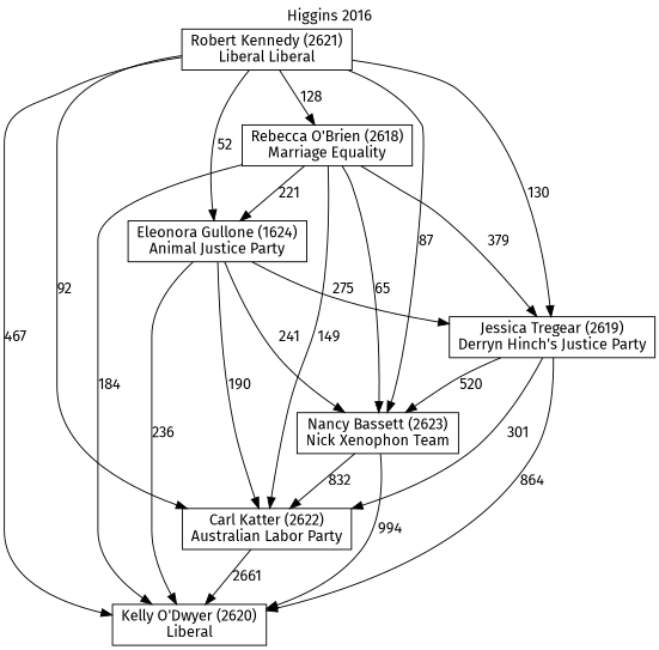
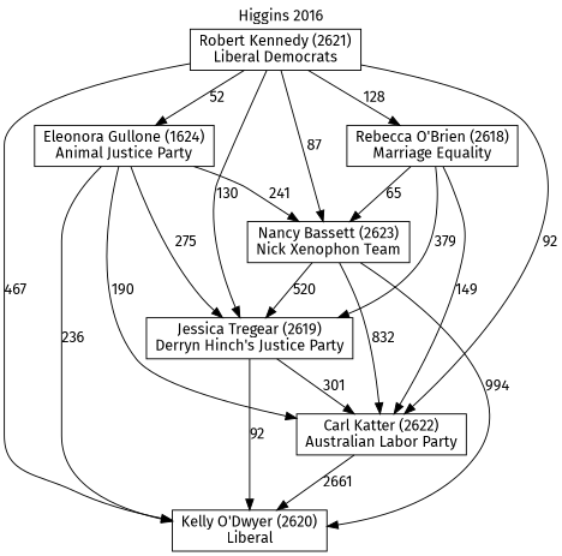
  digraph {
    fontname="Fira Sans"
    label="Higgins 2016"
    labelloc=t
    mclimit=10
    node [fontname="Fira Sans" shape=box]
    edge [fontname="Fira Sans"]
    n1 [label="Kelly O'Dwyer (2620)\nLiberal"]
    n2 [label="Carl Katter (2622)\nAustralian Labor Party"]
    n3 [label="Nancy Bassett (2623)\nNick Xenophon Team"]
    n4 [label="Jessica Tregear (2619)\nDerryn Hinch's Justice Party"]
    n5 [label="Eleonora Gullone (1624)\nAnimal Justice Party"]
    n6 [label="Rebecca O'Brien (2618)\nMarriage Equality"]
-   n7 [label="Robert Kennedy (2621)\nLiberal Liberal"]
+   n7 [label="Robert Kennedy (2621)\nLiberal Democrats"]
    n2 -> n1 [label=2661]
    n3 -> n1 [label=994]
    n3 -> n2 [label=832]
-   n4 -> n1 [label=864]
+   n4 -> n1 [label=92]
    n4 -> n2 [label=301]
-   n4 -> n3 [label=520]
+   n3 -> n4 [label=520]
    n5 -> n1 [label=236]
    n5 -> n2 [label=190]
    n5 -> n3 [label=241]
    n5 -> n4 [label=275]
-   n6 -> n1 [label=184]
    n6 -> n2 [label=149]
    n6 -> n3 [label=65]
    n6 -> n4 [label=379]
-   n6 -> n5 [label=221]
    n7 -> n1 [label=467]
    n7 -> n2 [label=92]
    n7 -> n3 [label=87]
    n7 -> n4 [label=130]
    n7 -> n5 [label=52]
    n7 -> n6 [label=128]
  }
